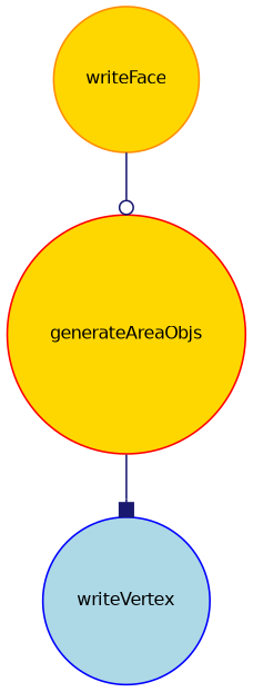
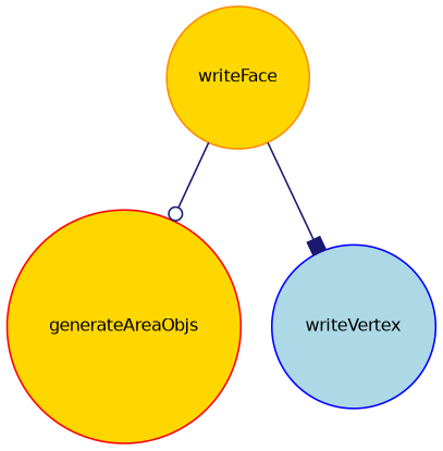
  digraph {
    rankdir=TB
    node [fillcolor=gold fontname=Helvetica fontsize=10 shape=circle style=filled]
    edge [color=midnightblue fontname=Helvetica fontsize=10 labelfontname=Helvetica labelfontsize=10 style=solid]
    n1 [color=red fontcolor=black height=0.2 label=generateAreaObjs width=0.4]
    n2 [color=blue fillcolor=lightblue height=0.2 label=writeVertex width=0.4]
    n3 [color=darkorange height=0.2 label=writeFace width=0.4]
-   n1 -> n2 [arrowhead=box]
+   n3 -> n2 [arrowhead=box]
    n3 -> n1 [arrowhead=odot]
  }
